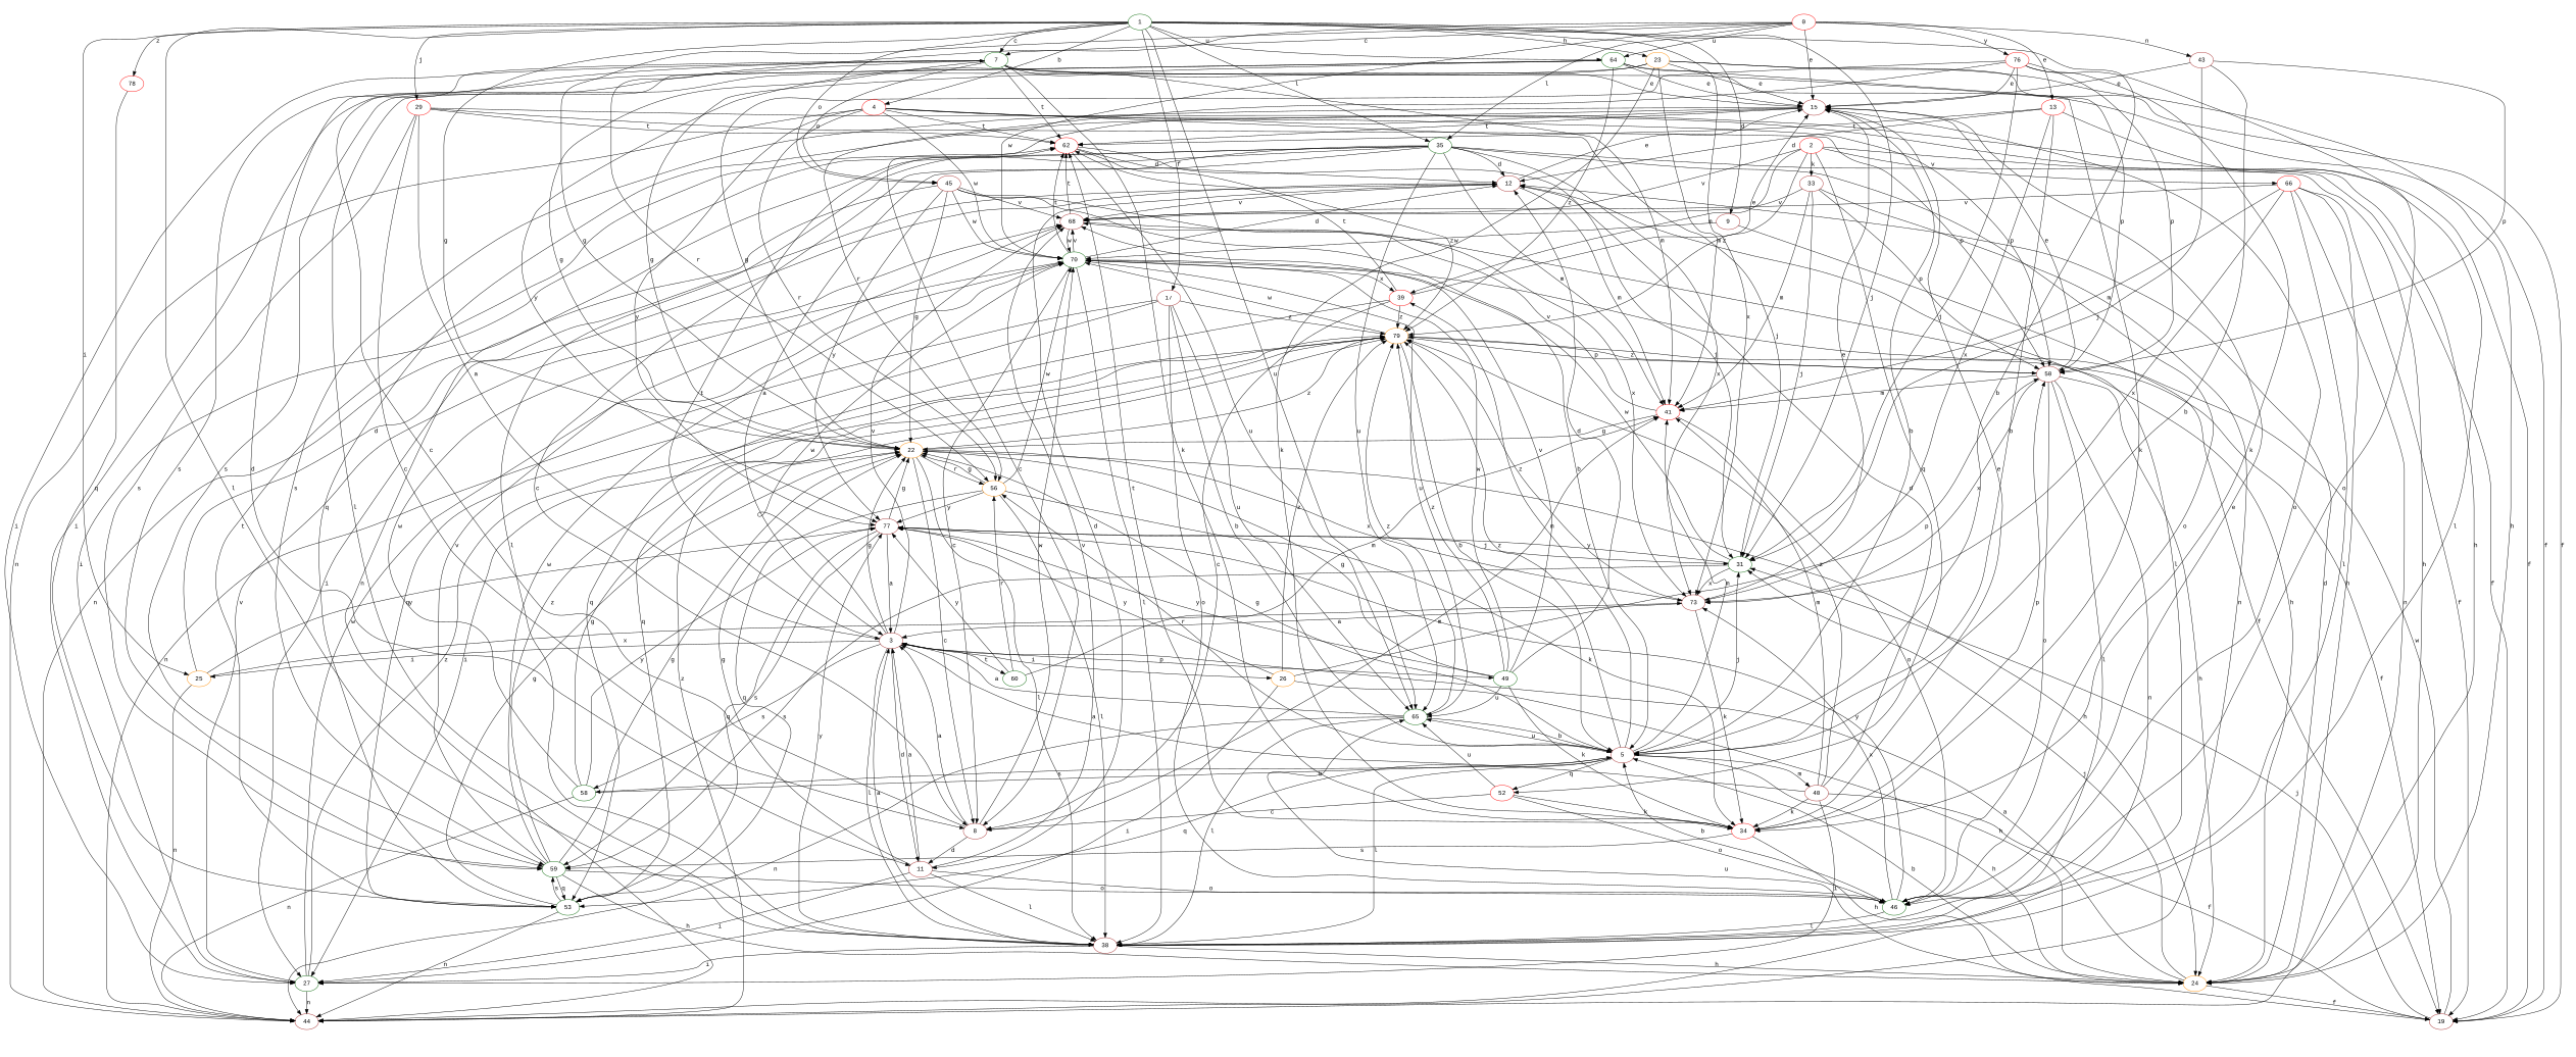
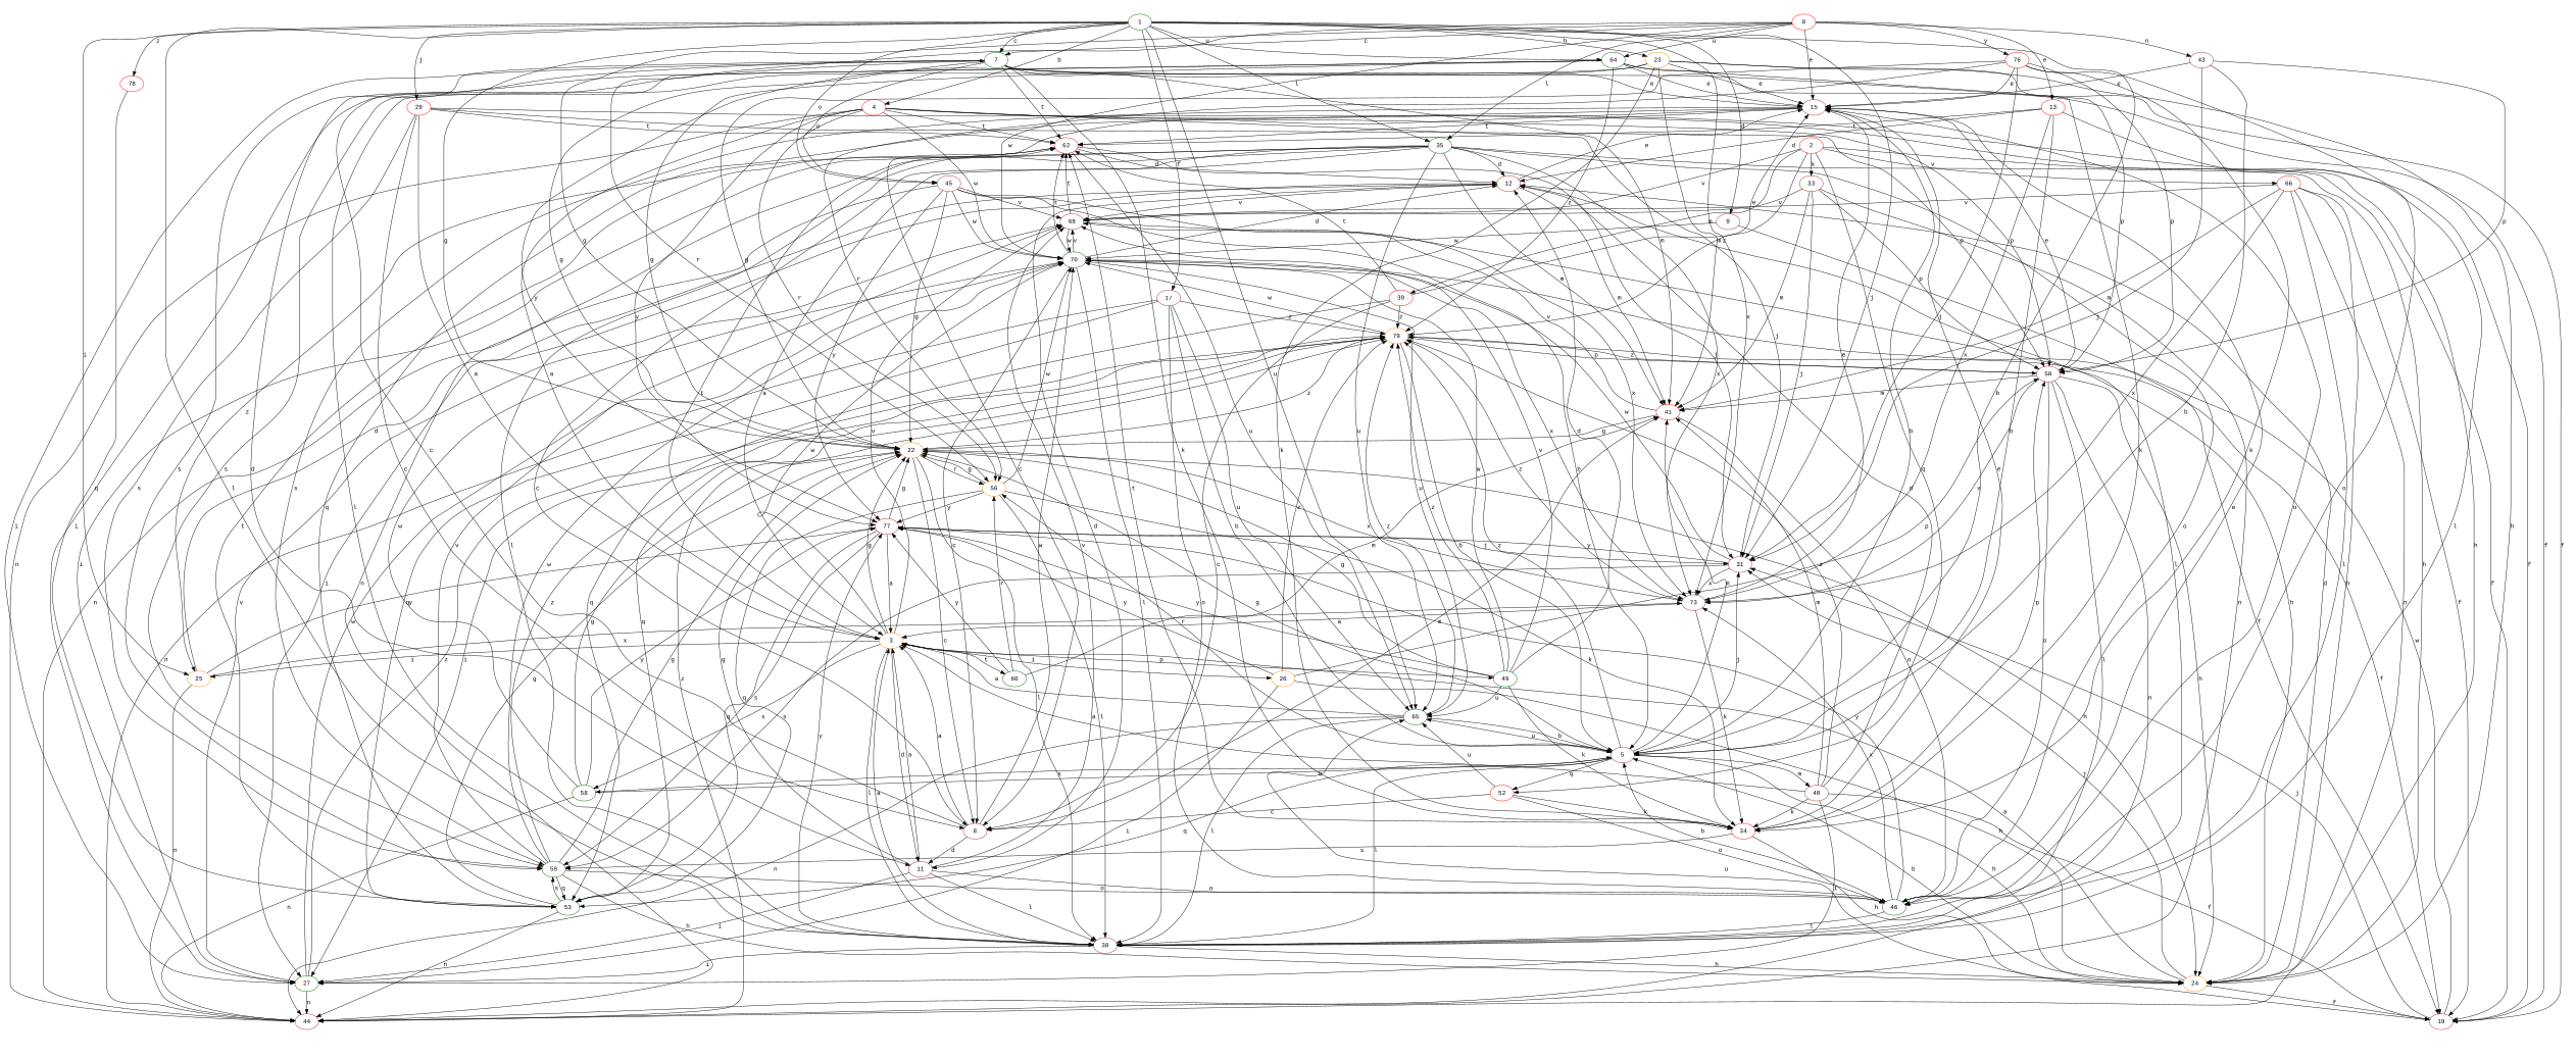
  strict digraph {
    fontname="Liberation Mono"
    node [color=brown fontname="Liberation Mono"]
    edge [fontname="Liberation Mono"]
    0 [color=red]
    7 [color=darkgreen]
    13 [color=red]
    15
    22 [color=darkorange]
    35 [color=darkgreen]
    43
    56 [color=darkorange]
    64 [color=darkgreen]
    70 [color=darkgreen]
    76 [color=red]
    45
    19
    11
    62 [color=red]
    41 [color=red]
    27 [color=darkgreen]
    34 [color=red]
    59 [color=darkgreen]
    5
    38
    73
    12
    53 [color=darkgreen]
    8
    46 [color=darkgreen]
    79 [color=darkorange]
    24 [color=darkorange]
    65 [color=darkgreen]
-   3
+   3 [color=darkorange]
    44
-   31 [color=darkgreen]
+   31
    50
    77
    68
    1 [color=darkgreen]
    4 [color=red]
    9
    17
    23 [color=darkorange]
    25 [color=darkorange]
    29 [color=red]
    78 [color=red]
    39 [color=red]
    52 [color=red]
    58 [color=darkgreen]
    40
    2 [color=red]
    33
    66 [color=red]
    26 [color=darkorange]
    49 [color=darkgreen]
    60 [color=darkgreen]
    0 -> 7 [label=c]
    0 -> 13 [label=e]
    0 -> 15 [label=e]
    0 -> 22 [label=g]
    0 -> 35 [label=l]
    0 -> 43 [label=n]
    0 -> 56 [label=r]
    0 -> 64 [label=u]
    0 -> 70 [label=w]
    0 -> 76 [label=y]
    7 -> 15 [label=e]
    7 -> 22 [label=g]
    7 -> 45 [label=o]
    7 -> 19 [label=f]
    7 -> 11 [label=d]
    7 -> 62 [label=t]
    7 -> 41 [label=m]
    7 -> 27 [label=i]
    7 -> 34 [label=k]
    7 -> 59 [label=s]
    13 -> 62 [label=t]
    13 -> 5 [label=b]
    13 -> 38 [label=l]
    13 -> 73 [label=x]
    13 -> 12 [label=d]
    15 -> 62 [label=t]
    15 -> 59 [label=s]
    15 -> 5 [label=b]
    15 -> 53 [label=q]
    15 -> 8 [label=c]
    15 -> 46 [label=o]
    22 -> 56 [label=r]
    22 -> 38 [label=l]
    22 -> 73 [label=x]
    22 -> 8 [label=c]
    22 -> 79 [label=z]
    22 -> 24 [label=h]
    35 -> 41 [label=m]
    35 -> 27 [label=i]
    35 -> 38 [label=l]
    35 -> 73 [label=x]
    35 -> 12 [label=d]
    35 -> 8 [label=c]
    35 -> 46 [label=o]
    35 -> 24 [label=h]
    35 -> 65 [label=u]
    35 -> 3 [label=a]
    35 -> 44 [label=n]
    43 -> 15 [label=e]
    43 -> 5 [label=b]
    43 -> 31 [label=j]
    43 -> 50 [label=p]
    56 -> 22 [label=g]
    56 -> 70 [label=w]
    56 -> 34 [label=k]
    56 -> 38 [label=l]
    56 -> 53 [label=q]
    56 -> 77 [label=y]
    64 -> 15 [label=e]
    64 -> 22 [label=g]
    64 -> 27 [label=i]
    64 -> 34 [label=k]
    64 -> 59 [label=s]
    64 -> 79 [label=z]
    64 -> 50 [label=p]
    70 -> 62 [label=t]
    70 -> 38 [label=l]
-   70 -> 39 [label=x]
+   70 -> 73 [label=x]
    70 -> 12 [label=d]
    70 -> 8 [label=c]
    70 -> 65 [label=u]
    70 -> 68 [label=v]
    76 -> 15 [label=e]
    76 -> 22 [label=g]
    76 -> 56 [label=r]
    76 -> 34 [label=k]
    76 -> 46 [label=o]
    76 -> 31 [label=j]
    76 -> 50 [label=p]
    45 -> 22 [label=g]
    45 -> 70 [label=w]
    45 -> 5 [label=b]
    45 -> 73 [label=x]
    45 -> 44 [label=n]
    45 -> 77 [label=y]
    45 -> 68 [label=v]
    19 -> 70 [label=w]
    19 -> 65 [label=u]
    19 -> 31 [label=j]
    11 -> 22 [label=g]
    11 -> 27 [label=i]
    11 -> 38 [label=l]
    11 -> 46 [label=o]
    11 -> 3 [label=a]
    11 -> 68 [label=v]
    62 -> 12 [label=d]
-   62 -> 79 [label=z]
+   62 -> 25 [label=z]
    62 -> 65 [label=u]
    62 -> 31 [label=j]
    41 -> 22 [label=g]
    41 -> 46 [label=o]
    41 -> 68 [label=v]
    27 -> 70 [label=w]
    27 -> 79 [label=z]
    27 -> 44 [label=n]
    27 -> 68 [label=v]
    34 -> 15 [label=e]
    34 -> 62 [label=t]
    34 -> 59 [label=s]
    34 -> 24 [label=h]
    34 -> 50 [label=p]
    59 -> 22 [label=g]
    59 -> 70 [label=w]
    59 -> 53 [label=q]
    59 -> 46 [label=o]
    59 -> 79 [label=z]
    59 -> 24 [label=h]
    59 -> 68 [label=v]
    5 -> 22 [label=g]
    5 -> 56 [label=r]
    5 -> 41 [label=m]
    5 -> 38 [label=l]
    5 -> 53 [label=q]
    5 -> 79 [label=z]
    5 -> 24 [label=h]
    5 -> 65 [label=u]
    5 -> 31 [label=j]
-   5 -> 39 [label=m]
    5 -> 52 [label=q]
    5 -> 58 [label=s]
    5 -> 40 [label=m]
    38 -> 27 [label=i]
    38 -> 24 [label=h]
    38 -> 3 [label=a]
    38 -> 77 [label=y]
    73 -> 15 [label=e]
    73 -> 34 [label=k]
    73 -> 79 [label=z]
    73 -> 3 [label=a]
    12 -> 15 [label=e]
    12 -> 11 [label=d]
    12 -> 41 [label=m]
    12 -> 27 [label=i]
    12 -> 38 [label=l]
    12 -> 68 [label=v]
    53 -> 22 [label=g]
    53 -> 62 [label=t]
    53 -> 59 [label=s]
    53 -> 44 [label=n]
    8 -> 7 [label=c]
    8 -> 70 [label=w]
    8 -> 11 [label=d]
    8 -> 41 [label=m]
    8 -> 3 [label=a]
    46 -> 15 [label=e]
    46 -> 5 [label=b]
    46 -> 38 [label=l]
    46 -> 73 [label=x]
    46 -> 77 [label=y]
    79 -> 70 [label=w]
    79 -> 19 [label=f]
    79 -> 27 [label=i]
    79 -> 5 [label=b]
    79 -> 53 [label=q]
    79 -> 50 [label=p]
    24 -> 19 [label=f]
    24 -> 5 [label=b]
    24 -> 12 [label=d]
    24 -> 3 [label=a]
    24 -> 31 [label=j]
    65 -> 5 [label=b]
    65 -> 38 [label=l]
    65 -> 79 [label=z]
    65 -> 3 [label=a]
    65 -> 44 [label=n]
    3 -> 22 [label=g]
    3 -> 70 [label=w]
    3 -> 11 [label=d]
    3 -> 62 [label=t]
    3 -> 38 [label=l]
    3 -> 68 [label=v]
    3 -> 25 [label=i]
    3 -> 58 [label=s]
    3 -> 26 [label=i]
    3 -> 49 [label=p]
    3 -> 60 [label=t]
    44 -> 79 [label=z]
    31 -> 70 [label=w]
    31 -> 59 [label=s]
    31 -> 73 [label=x]
    31 -> 77 [label=y]
    50 -> 15 [label=e]
    50 -> 41 [label=m]
    50 -> 38 [label=l]
    50 -> 73 [label=x]
    50 -> 46 [label=o]
    50 -> 79 [label=z]
    50 -> 24 [label=h]
    50 -> 44 [label=n]
    77 -> 22 [label=g]
    77 -> 59 [label=s]
    77 -> 53 [label=q]
    77 -> 3 [label=a]
    77 -> 31 [label=j]
    68 -> 70 [label=w]
    68 -> 62 [label=t]
    68 -> 24 [label=h]
    1 -> 7 [label=c]
    1 -> 22 [label=g]
    1 -> 35 [label=l]
    1 -> 64 [label=u]
    1 -> 45 [label=o]
    1 -> 5 [label=b]
    1 -> 38 [label=l]
    1 -> 73 [label=x]
    1 -> 65 [label=u]
    1 -> 31 [label=j]
    1 -> 4 [label=b]
    1 -> 9 [label=d]
    1 -> 17 [label=f]
    1 -> 23 [label=h]
    1 -> 25 [label=i]
    1 -> 29 [label=j]
    1 -> 78 [label=z]
    4 -> 56 [label=r]
    4 -> 70 [label=w]
    4 -> 19 [label=f]
    4 -> 62 [label=t]
+   4 -> 3 [label=a]
    4 -> 44 [label=n]
    4 -> 31 [label=j]
    4 -> 50 [label=p]
    4 -> 77 [label=y]
    9 -> 70 [label=w]
    9 -> 19 [label=f]
    17 -> 5 [label=b]
    17 -> 53 [label=q]
    17 -> 46 [label=o]
    17 -> 79 [label=z]
    17 -> 65 [label=u]
    17 -> 44 [label=n]
    23 -> 15 [label=e]
    23 -> 19 [label=f]
    23 -> 41 [label=m]
    23 -> 34 [label=k]
    23 -> 38 [label=l]
    23 -> 24 [label=h]
    23 -> 77 [label=y]
    25 -> 73 [label=x]
    25 -> 12 [label=d]
    25 -> 44 [label=n]
    25 -> 77 [label=y]
    29 -> 62 [label=t]
    29 -> 59 [label=s]
    29 -> 8 [label=c]
    29 -> 24 [label=h]
    29 -> 3 [label=a]
    29 -> 50 [label=p]
    78 -> 53 [label=q]
    39 -> 15 [label=e]
    39 -> 62 [label=t]
    39 -> 53 [label=q]
    39 -> 8 [label=c]
    39 -> 79 [label=z]
    52 -> 34 [label=k]
    52 -> 8 [label=c]
    52 -> 46 [label=o]
    52 -> 65 [label=u]
    58 -> 22 [label=g]
    58 -> 70 [label=w]
    58 -> 5 [label=b]
    58 -> 44 [label=n]
    58 -> 77 [label=y]
    40 -> 19 [label=f]
    40 -> 41 [label=m]
    40 -> 27 [label=i]
    40 -> 34 [label=k]
    40 -> 12 [label=d]
    40 -> 79 [label=z]
    40 -> 3 [label=a]
    2 -> 19 [label=f]
    2 -> 79 [label=z]
    2 -> 68 [label=v]
    2 -> 39 [label=m]
    2 -> 52 [label=q]
    2 -> 33 [label=k]
    2 -> 66 [label=v]
    33 -> 41 [label=m]
    33 -> 44 [label=n]
    33 -> 31 [label=j]
    33 -> 50 [label=p]
    33 -> 68 [label=v]
    66 -> 19 [label=f]
    66 -> 41 [label=m]
    66 -> 38 [label=l]
    66 -> 73 [label=x]
    66 -> 24 [label=h]
    66 -> 44 [label=n]
    66 -> 68 [label=v]
    26 -> 27 [label=i]
    26 -> 79 [label=z]
    26 -> 24 [label=h]
    26 -> 50 [label=p]
    26 -> 77 [label=y]
    49 -> 22 [label=g]
    49 -> 70 [label=w]
    49 -> 34 [label=k]
    49 -> 12 [label=d]
    49 -> 79 [label=z]
    49 -> 65 [label=u]
    49 -> 77 [label=y]
    49 -> 68 [label=v]
    60 -> 56 [label=r]
    60 -> 41 [label=m]
    60 -> 77 [label=y]
  }
